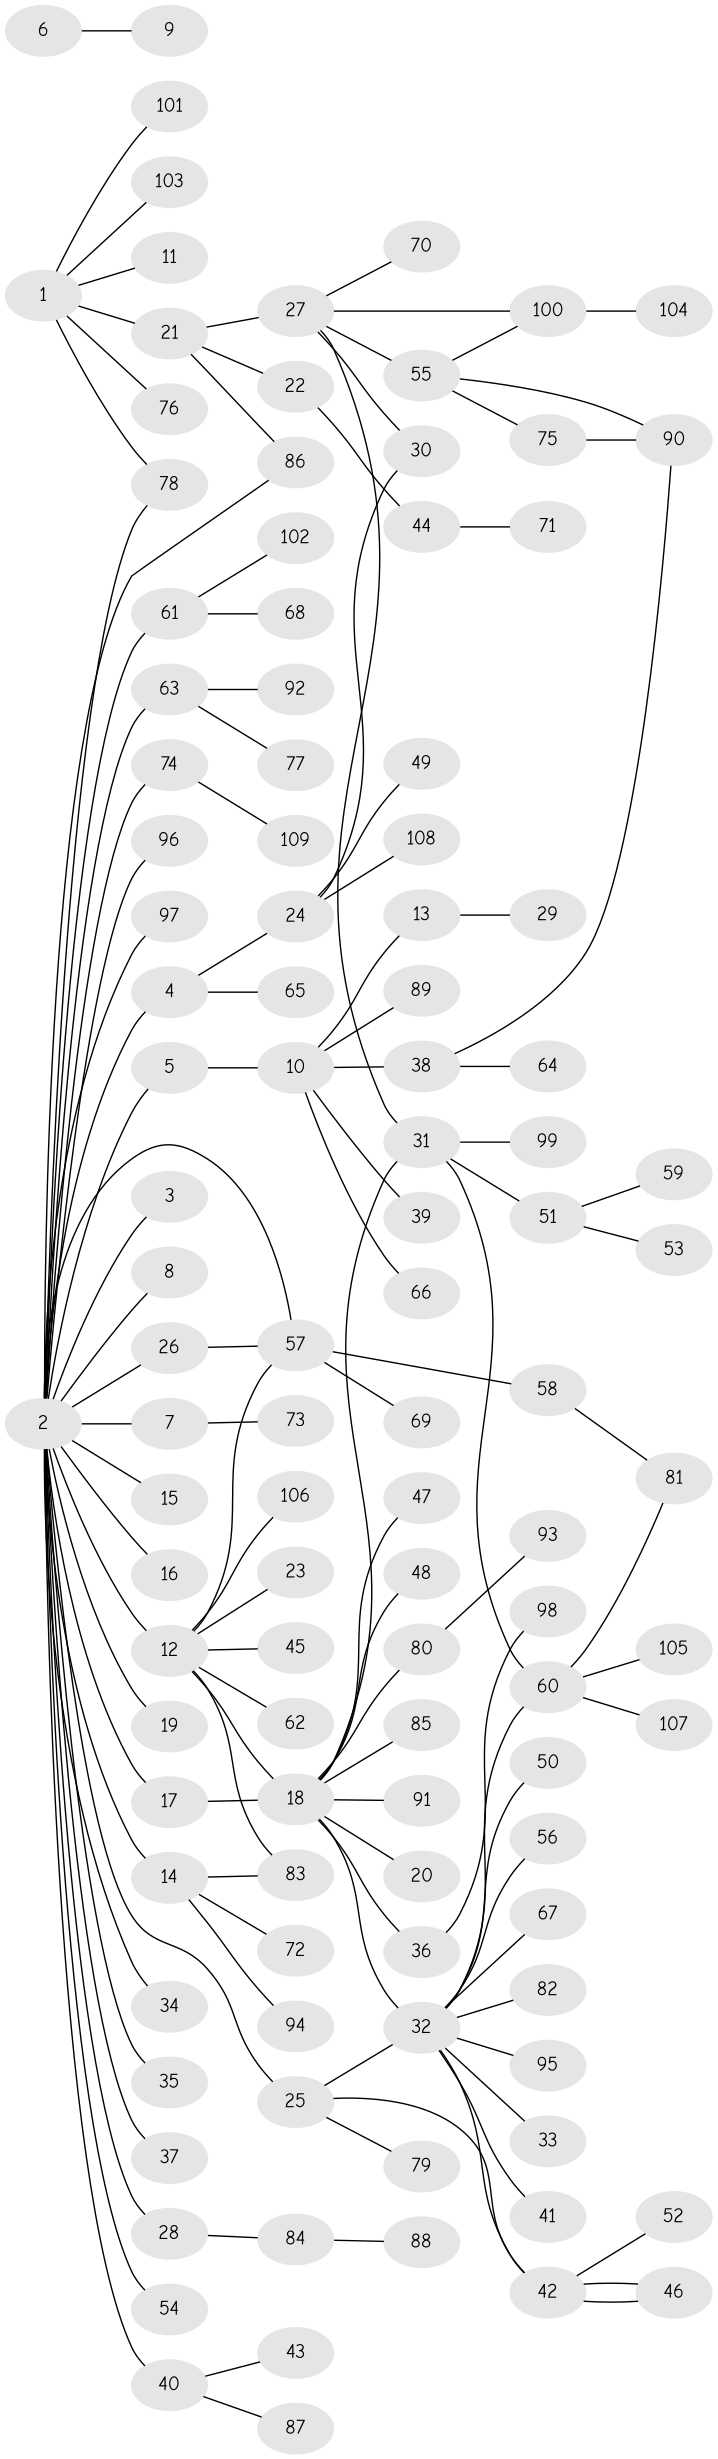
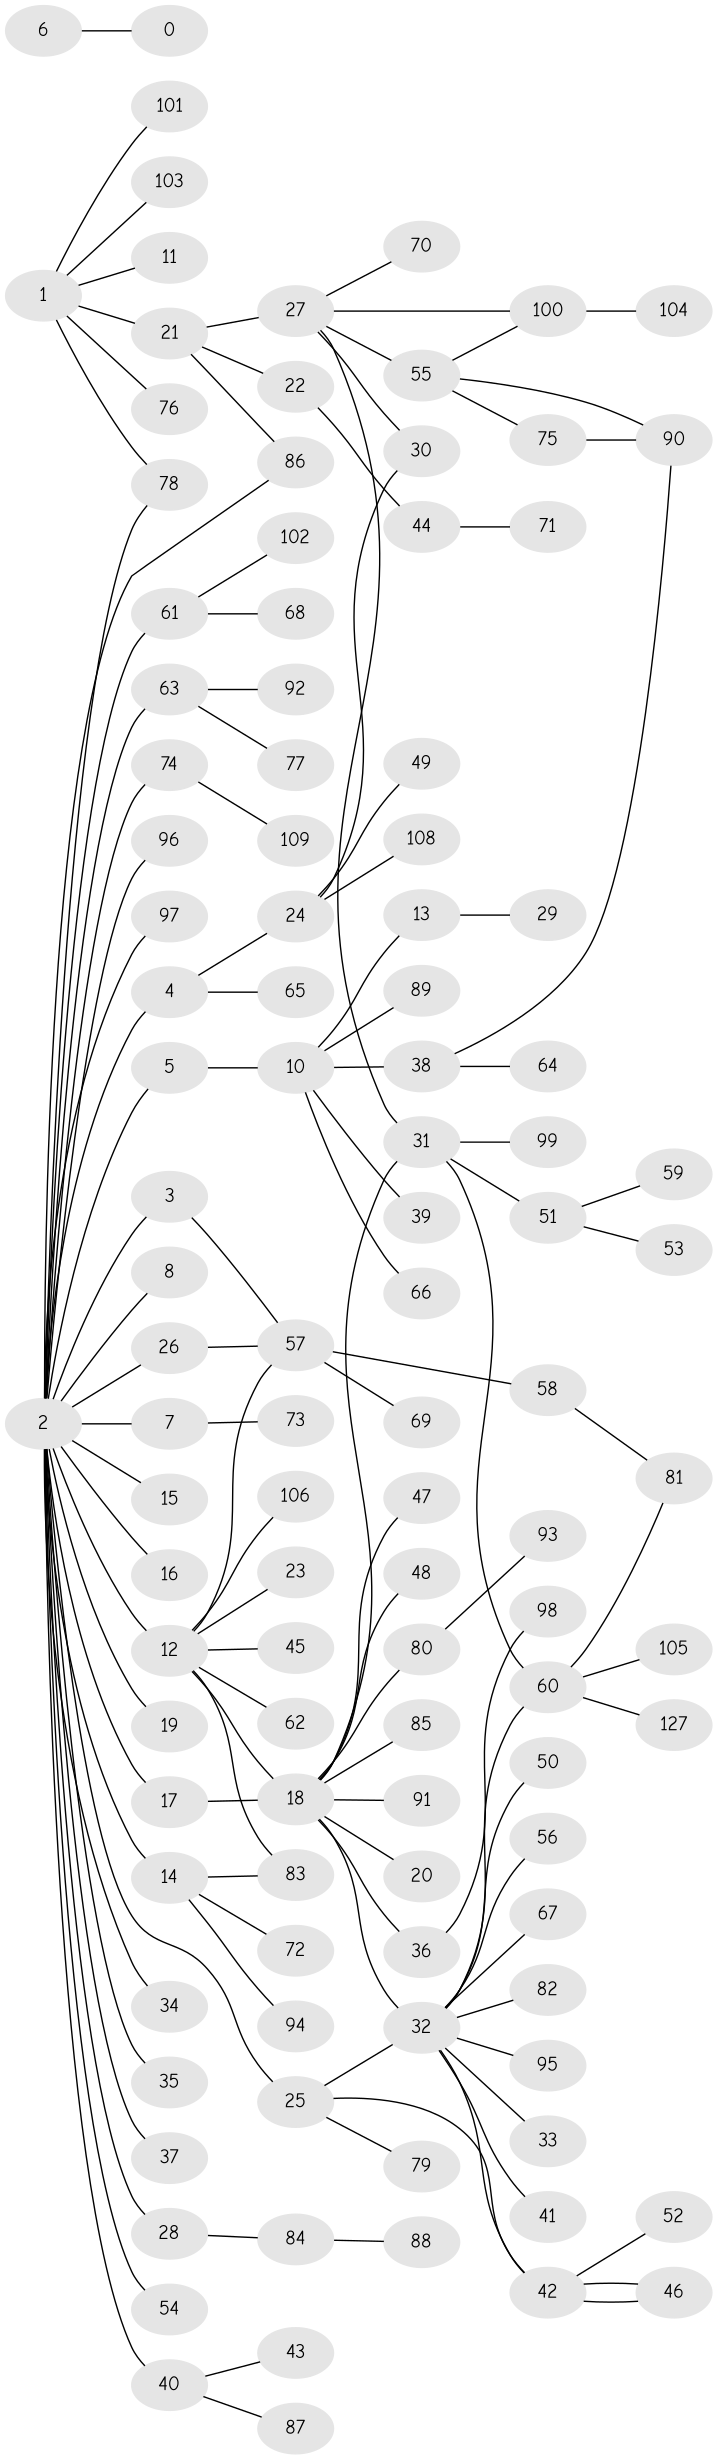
  graph {
    fontname="Comic Neue"
    rankdir=LR
    node [color=gray90 fontname="Comic Neue" style=filled]
    edge [fontname="Comic Neue"]
    1
    11
    21
    76
    78
    101
    103
    2
    3
    4
    5
    7
    8
    12
    14
    15
    16
    17
    19
    25
    26
    28
    34
    35
    37
    40
    54
    57
    61
    63
    74
    86
    96
    97
    22
    27
    24
    65
    10
    6
-   9
+   9 [label=0]
    73
    18
    23
    45
    62
    83
    106
    72
    94
    32
    42
    79
    84
    43
    87
    58
    69
    68
    102
    77
    92
    109
    30
    49
    108
    13
    38
    39
    66
    89
    29
    64
    90
    20
    31
    36
    47
    48
    80
    85
    91
    51
    60
    99
    33
    41
    50
    56
    67
    82
    95
    98
    93
    44
    55
    70
    100
    71
    46
    52
    75
    104
    88
    53
    59
    81
    105
-   107
+   107 [label=127]
    1 -- 11
    1 -- 21
    1 -- 76
    1 -- 78
    1 -- 101
    1 -- 103
    21 -- 86
    21 -- 22
    21 -- 27
    2 -- 78
    2 -- 3
    2 -- 4
    2 -- 5
    2 -- 7
    2 -- 8
    2 -- 12
    2 -- 14
    2 -- 15
    2 -- 16
    2 -- 17
    2 -- 19
    2 -- 25
    2 -- 26
    2 -- 28
    2 -- 34
    2 -- 35
    2 -- 37
    2 -- 40
    2 -- 54
-   2 -- 57
+   3 -- 57
    2 -- 61
    2 -- 63
    2 -- 74
    2 -- 86
    2 -- 96
    2 -- 97
    4 -- 24
    4 -- 65
    5 -- 10
    7 -- 73
    12 -- 57
    12 -- 18
    12 -- 23
    12 -- 45
    12 -- 62
    12 -- 83
    12 -- 106
    14 -- 83
    14 -- 72
    14 -- 94
    17 -- 18
    25 -- 32
    25 -- 42
    25 -- 79
    26 -- 57
    28 -- 84
    40 -- 43
    40 -- 87
    57 -- 58
    57 -- 69
    61 -- 68
    61 -- 102
    63 -- 77
    63 -- 92
    74 -- 109
    22 -- 44
    27 -- 30
    27 -- 31
    27 -- 55
    27 -- 70
    27 -- 100
    24 -- 30
    24 -- 49
    24 -- 108
    10 -- 13
    10 -- 38
    10 -- 39
    10 -- 66
    10 -- 89
    6 -- 9
    18 -- 32
    18 -- 20
    18 -- 31
    18 -- 36
    18 -- 47
    18 -- 48
    18 -- 80
    18 -- 85
    18 -- 91
    32 -- 42
    32 -- 60
    32 -- 33
    32 -- 41
    32 -- 50
    32 -- 56
    32 -- 67
    32 -- 82
    32 -- 95
    42 -- 46
    42 -- 46
    42 -- 52
    84 -- 88
    58 -- 81
    13 -- 29
    38 -- 64
    38 -- 90
    31 -- 51
    31 -- 60
    31 -- 99
    36 -- 98
    80 -- 93
    51 -- 53
    51 -- 59
    60 -- 81
    60 -- 105
    60 -- 107
    44 -- 71
    55 -- 90
    55 -- 100
    55 -- 75
    100 -- 104
    75 -- 90
  }
